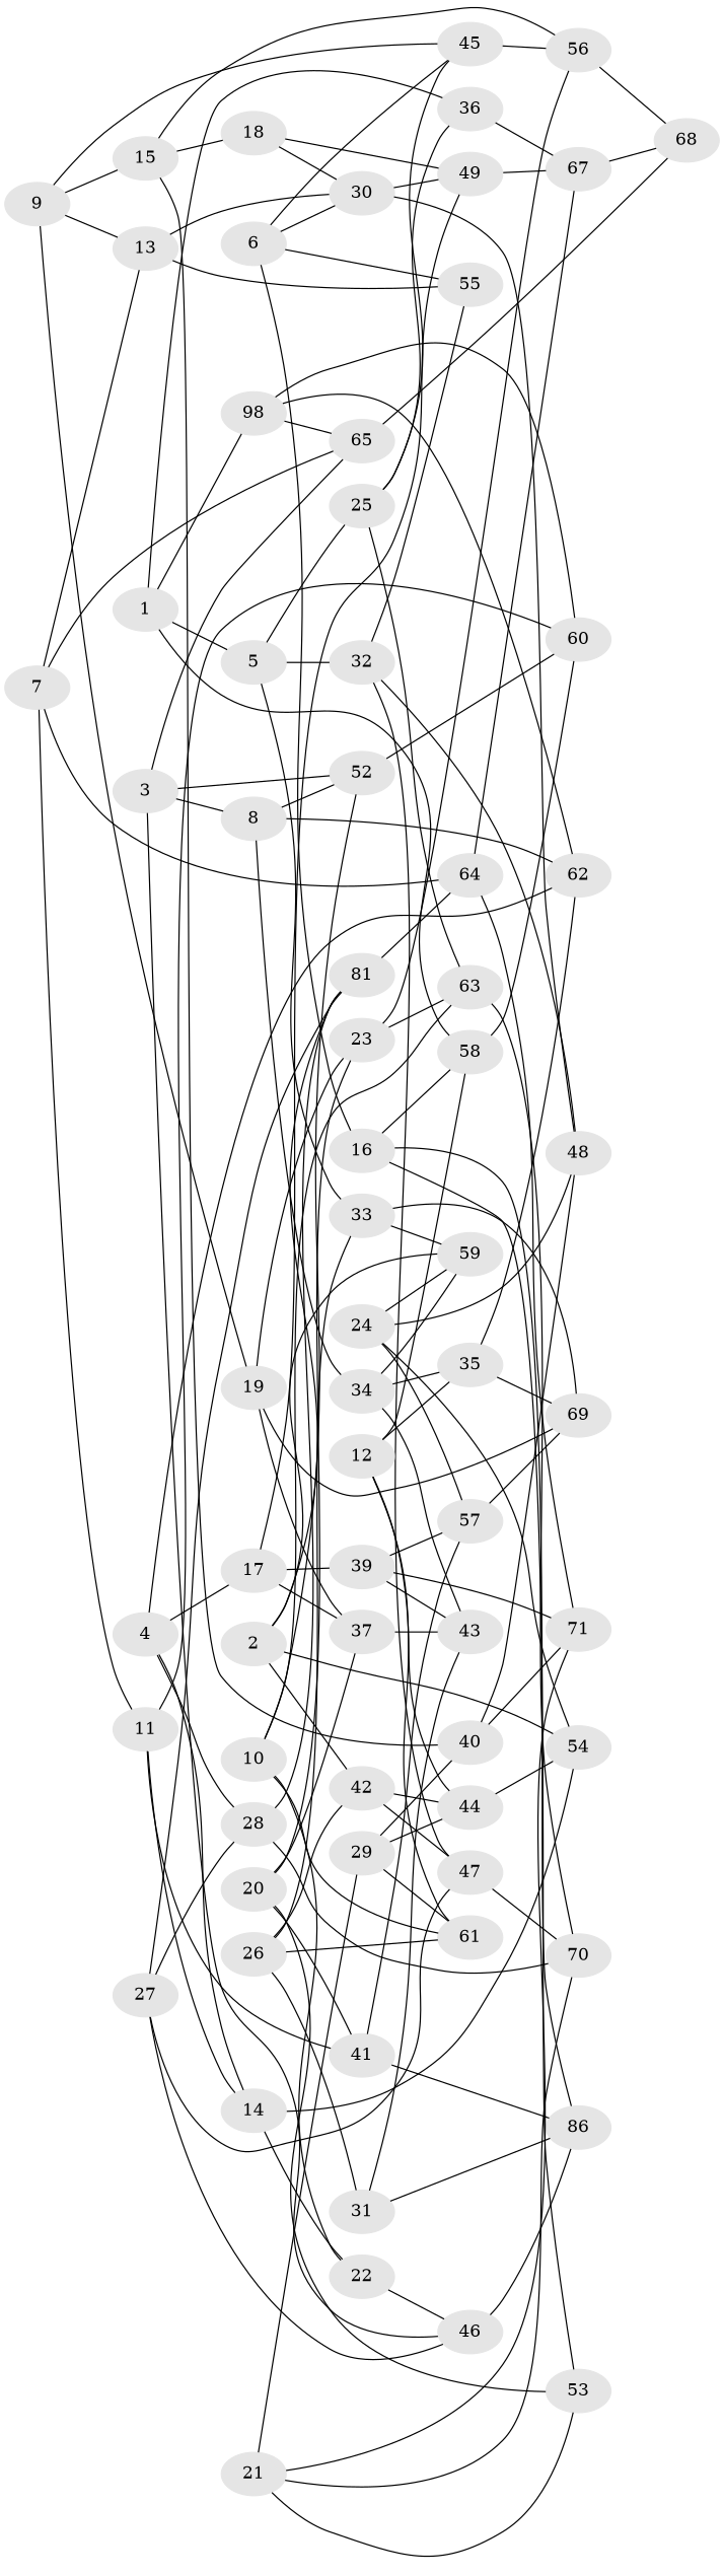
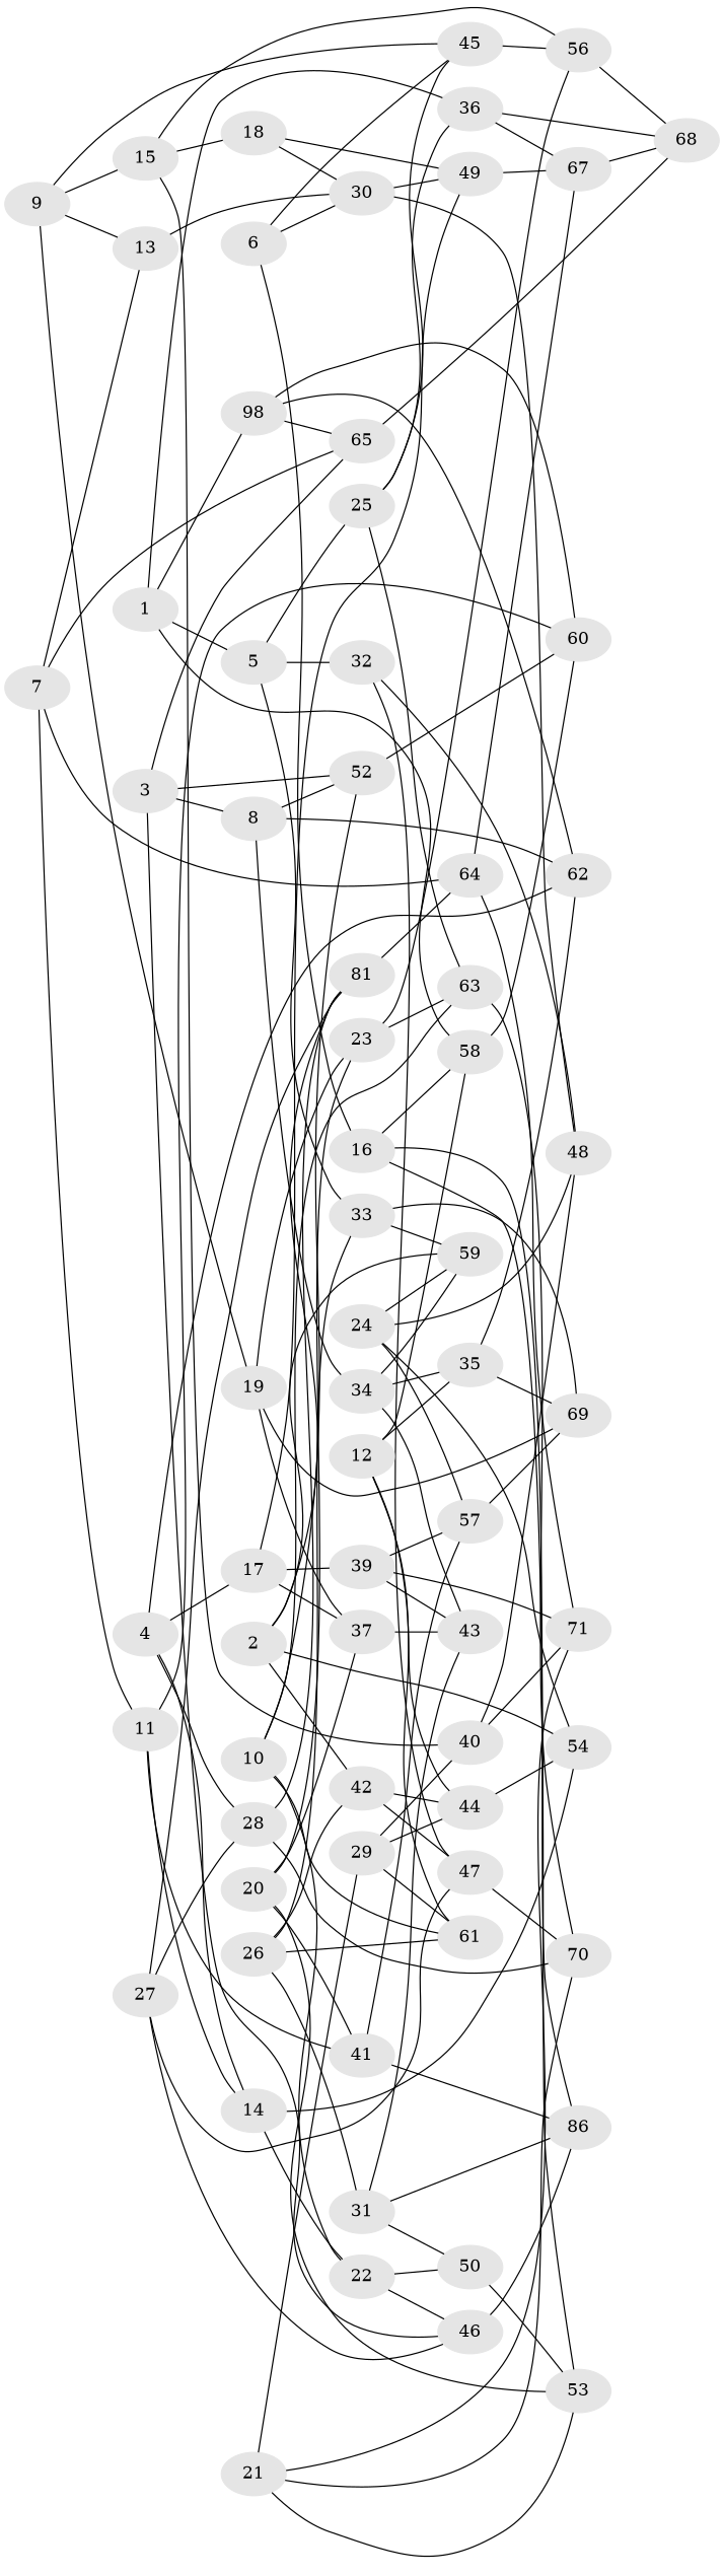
  graph {
    rankdir=LR
    node [color=gray90 style=filled]
    1
    5
    36
    n4 [label=98]
    58
    25
    32
    33
    67
    68
    65
    62
    60
    2
    42
    n16 [label=81]
    54
    59
    44
    47
    64
    3
    8
    46
    52
    34
    n27 [label=86]
    4
    14
    17
    28
    22
    37
    39
    49
    70
    45
    63
-   55
    48
    69
    6
    16
    30
    53
    18
    56
    7
    11
    13
    41
    71
    35
    43
    9
    15
    19
    40
    23
    10
    61
+   50
    57
    12
    20
    21
    29
    24
    26
    31
    27
    1 -- 5
    1 -- 36
    1 -- n4
    1 -- 58
    5 -- 25
    5 -- 32
    5 -- 33
    36 -- 67
+   36 -- 68
    n4 -- 65
    n4 -- 62
    n4 -- 60
    58 -- 60
    25 -- 36
    25 -- 45
    25 -- 63
    32 -- 47
-   32 -- 55
    32 -- 48
    33 -- 59
    33 -- 69
    67 -- 68
    65 -- 68
    2 -- 42
    2 -- n16
    2 -- 54
    2 -- 59
    42 -- 44
    42 -- 47
    n16 -- 64
    44 -- 54
    47 -- 70
    64 -- 67
    64 -- 71
    3 -- 65
    3 -- 8
    3 -- 46
    3 -- 52
    8 -- 62
    8 -- 52
    8 -- 34
    46 -- n27
    52 -- 60
    34 -- 59
    34 -- 35
    34 -- 43
    4 -- 62
    4 -- 14
    4 -- 17
    4 -- 28
    14 -- 54
    14 -- 22
    17 -- 37
    17 -- 39
    17 -- 49
    28 -- n16
    28 -- 70
    22 -- 46
+   22 -- 50
    37 -- 43
    39 -- 71
    39 -- 43
    39 -- 57
    49 -- 67
    45 -- 56
    63 -- 70
    6 -- 45
-   6 -- 55
    6 -- 16
    6 -- 30
    16 -- 58
    16 -- n27
    16 -- 53
    30 -- 49
    30 -- 48
    18 -- 49
    18 -- 30
    56 -- 68
    7 -- 65
    7 -- 64
    7 -- 11
    7 -- 13
    11 -- 60
    11 -- 14
    11 -- 41
-   13 -- 55
    13 -- 30
    41 -- n27
    41 -- 57
    35 -- 62
    35 -- 69
    9 -- 45
    9 -- 13
    9 -- 15
    9 -- 19
    15 -- 18
    15 -- 56
    15 -- 40
    19 -- 37
    19 -- 69
    19 -- 23
    40 -- 48
    40 -- 71
    23 -- 63
    23 -- 56
    10 -- 52
    10 -- 22
    10 -- 63
    10 -- 61
+   50 -- 53
    57 -- 69
    12 -- 58
    12 -- 44
    12 -- 35
    12 -- 61
    20 -- 37
    20 -- 53
    20 -- 41
    20 -- 23
    21 -- 70
    21 -- 53
    21 -- 71
    21 -- 29
    29 -- 44
    29 -- 40
    29 -- 61
    24 -- 54
    24 -- 59
    24 -- 48
    24 -- 57
    26 -- 33
    26 -- 42
    26 -- 61
    26 -- 31
    31 -- n27
    31 -- 43
+   31 -- 50
    27 -- n16
    27 -- 47
    27 -- 46
    27 -- 28
  }
